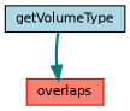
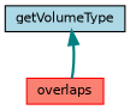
  digraph {
    rankdir=TB
    node [fontname=Helvetica fontsize=10 shape=record style=filled]
    n1 [color=black fillcolor=lightblue fontcolor=black height=0.2 label=getVolumeType width=0.4]
    n2 [color=red height=0.2 label=overlaps width=0.4 fillcolor=salmon]
-   n1 -> n2 [color=teal fontname=Helvetica fontsize=10 labelfontname=Helvetica labelfontsize=10 style=bold]
+   n2 -> n1 [color=teal fontname=Helvetica fontsize=10 labelfontname=Helvetica labelfontsize=10 style=bold]
  }
